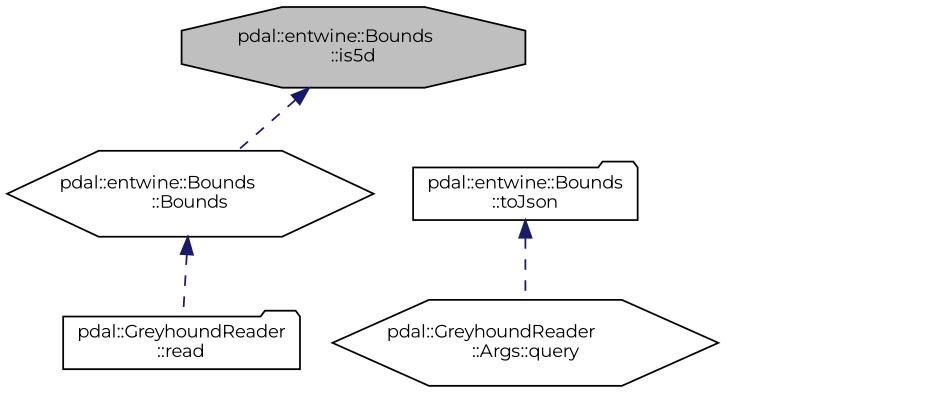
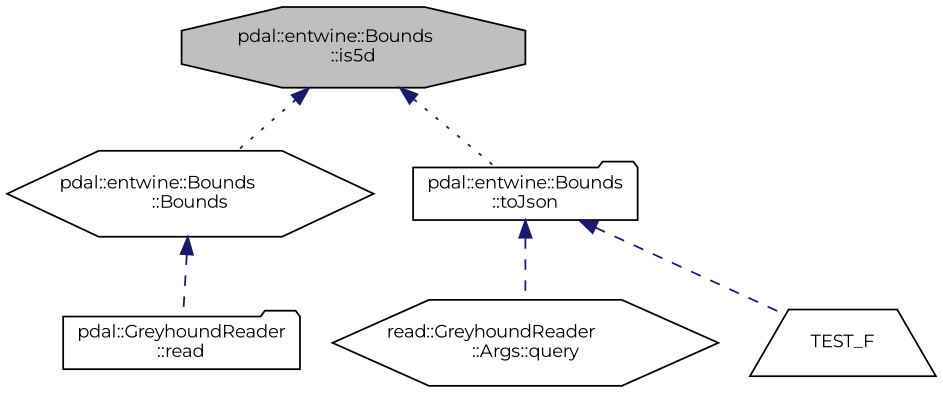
  digraph {
    fontname=Montserrat
    rankdir=TB
    node [color=black fillcolor=white fontname=Montserrat fontsize=10 shape=hexagon style=filled]
    edge [color=midnightblue dir=back fontname=Montserrat fontsize=10 labelfontname=Helvetica labelfontsize=10 style=dashed]
    n1 [fillcolor=grey75 fontcolor=black height=0.2 label="pdal::entwine::Bounds\l::is5d" shape=octagon width=0.4]
    n2 [height=0.2 label="pdal::entwine::Bounds\l::Bounds" width=0.4]
    n3 [height=0.2 label="pdal::entwine::Bounds\l::toJson" shape=folder width=0.4]
    n4 [height=0.2 label="pdal::GreyhoundReader\l::read" shape=folder width=0.4]
-   n5 [height=0.2 label="pdal::GreyhoundReader\l::Args::query" width=0.4]
-   n1 -> n2
+   n5 [height=0.2 label="read::GreyhoundReader\l::Args::query" width=0.4]
+   n6 [height=0.2 label=TEST_F shape=trapezium width=0.4]
+   n1 -> n2 [style=dotted]
+   n1 -> n3 [style=dotted]
    n2 -> n4
    n3 -> n5
+   n3 -> n6
  }
